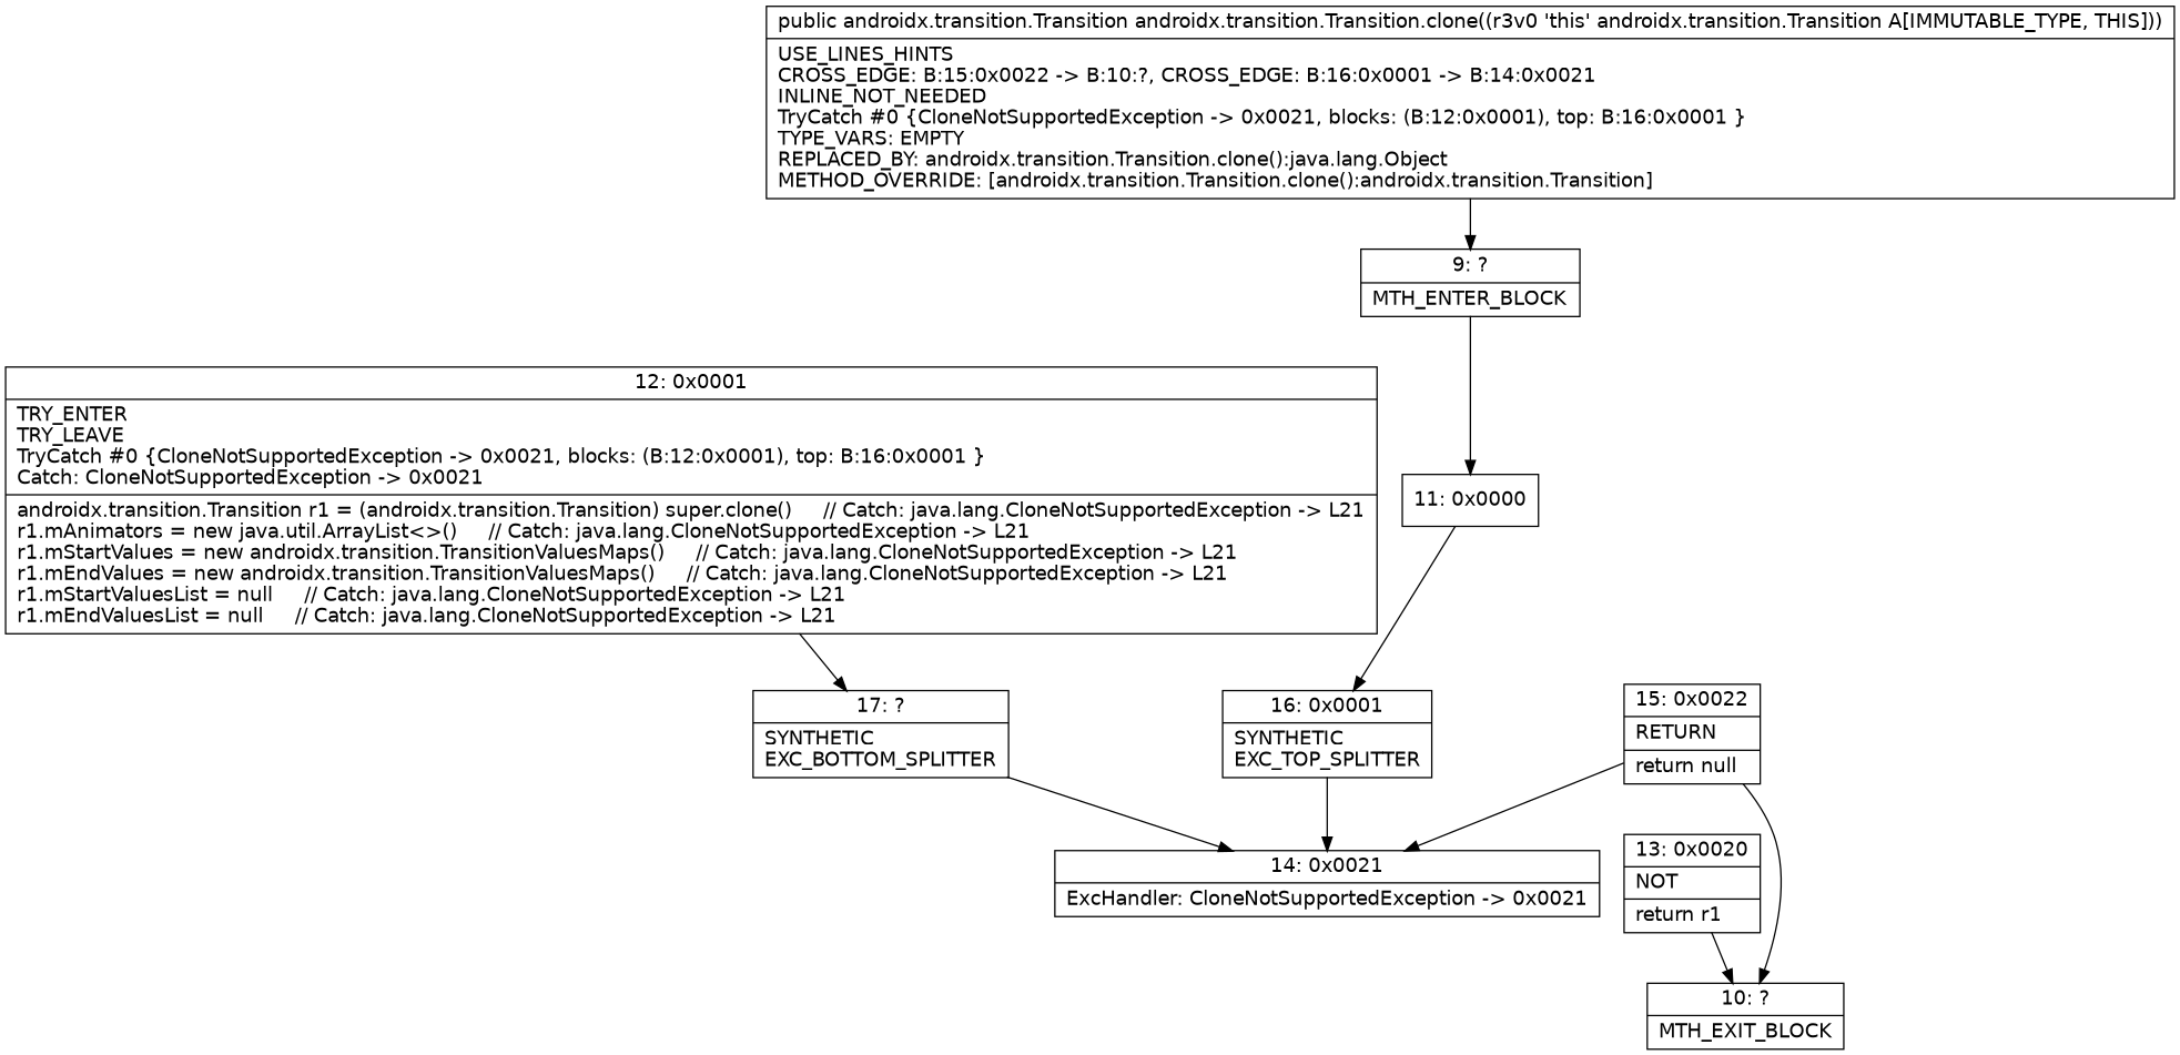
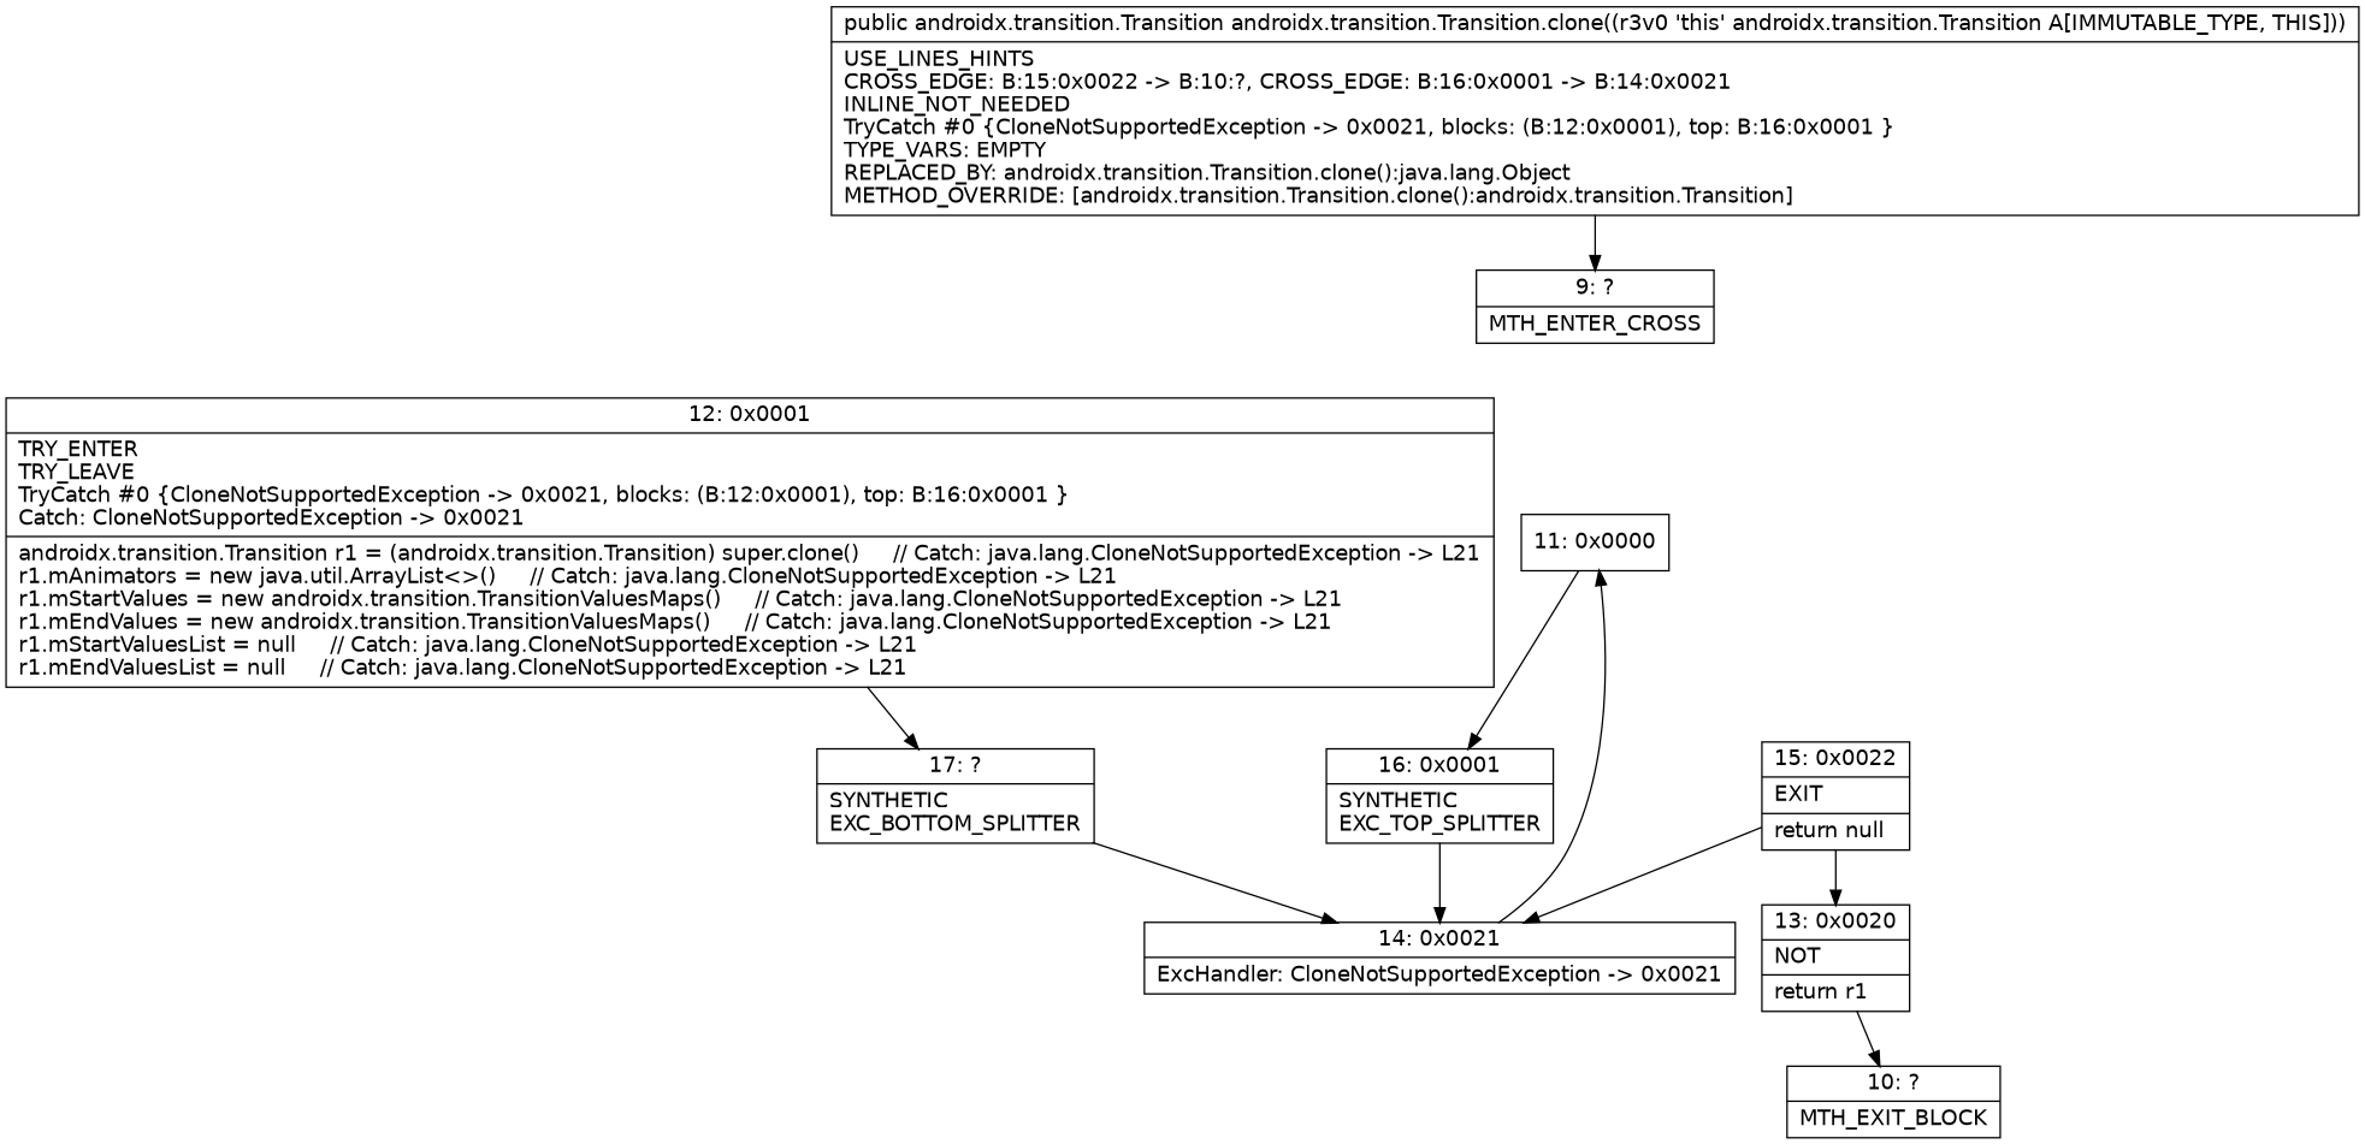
  digraph {
    fontname="DejaVu Sans"
    node [fontname="DejaVu Sans" shape=record]
    edge [fontname="DejaVu Sans"]
-   n1 [label="{9\:\ ?|MTH_ENTER_BLOCK\l}"]
+   n1 [label="{9\:\ ?|MTH_ENTER_CROSS\l}"]
    n2 [label="{11\:\ 0x0000}"]
    n3 [label="{16\:\ 0x0001|SYNTHETIC\lEXC_TOP_SPLITTER\l}"]
    n4 [label="{14\:\ 0x0021|ExcHandler: CloneNotSupportedException \-\> 0x0021\l}"]
    n5 [label="{12\:\ 0x0001|TRY_ENTER\lTRY_LEAVE\lTryCatch #0 \{CloneNotSupportedException \-\> 0x0021, blocks: (B:12:0x0001), top: B:16:0x0001 \}\lCatch: CloneNotSupportedException \-\> 0x0021\l|androidx.transition.Transition r1 = (androidx.transition.Transition) super.clone()     \/\/ Catch: java.lang.CloneNotSupportedException \-\> L21\lr1.mAnimators = new java.util.ArrayList\<\>()     \/\/ Catch: java.lang.CloneNotSupportedException \-\> L21\lr1.mStartValues = new androidx.transition.TransitionValuesMaps()     \/\/ Catch: java.lang.CloneNotSupportedException \-\> L21\lr1.mEndValues = new androidx.transition.TransitionValuesMaps()     \/\/ Catch: java.lang.CloneNotSupportedException \-\> L21\lr1.mStartValuesList = null     \/\/ Catch: java.lang.CloneNotSupportedException \-\> L21\lr1.mEndValuesList = null     \/\/ Catch: java.lang.CloneNotSupportedException \-\> L21\l}"]
    n6 [label="{17\:\ ?|SYNTHETIC\lEXC_BOTTOM_SPLITTER\l}"]
    n7 [label="{13\:\ 0x0020|NOT\l|return r1\l}"]
    n8 [label="{10\:\ ?|MTH_EXIT_BLOCK\l}"]
-   n9 [label="{15\:\ 0x0022|RETURN\l|return null\l}"]
+   n9 [label="{15\:\ 0x0022|EXIT\l|return null\l}"]
    n10 [label="{public androidx.transition.Transition androidx.transition.Transition.clone((r3v0 'this' androidx.transition.Transition A[IMMUTABLE_TYPE, THIS]))  | USE_LINES_HINTS\lCROSS_EDGE: B:15:0x0022 \-\> B:10:?, CROSS_EDGE: B:16:0x0001 \-\> B:14:0x0021\lINLINE_NOT_NEEDED\lTryCatch #0 \{CloneNotSupportedException \-\> 0x0021, blocks: (B:12:0x0001), top: B:16:0x0001 \}\lTYPE_VARS: EMPTY\lREPLACED_BY: androidx.transition.Transition.clone():java.lang.Object\lMETHOD_OVERRIDE: [androidx.transition.Transition.clone():androidx.transition.Transition]\l}"]
-   n1 -> n2
+   n4 -> n2
    n2 -> n3
    n3 -> n4
    n5 -> n6
    n6 -> n4
    n7 -> n8
    n9 -> n4
-   n9 -> n8
+   n9 -> n7
    n10 -> n1
  }
